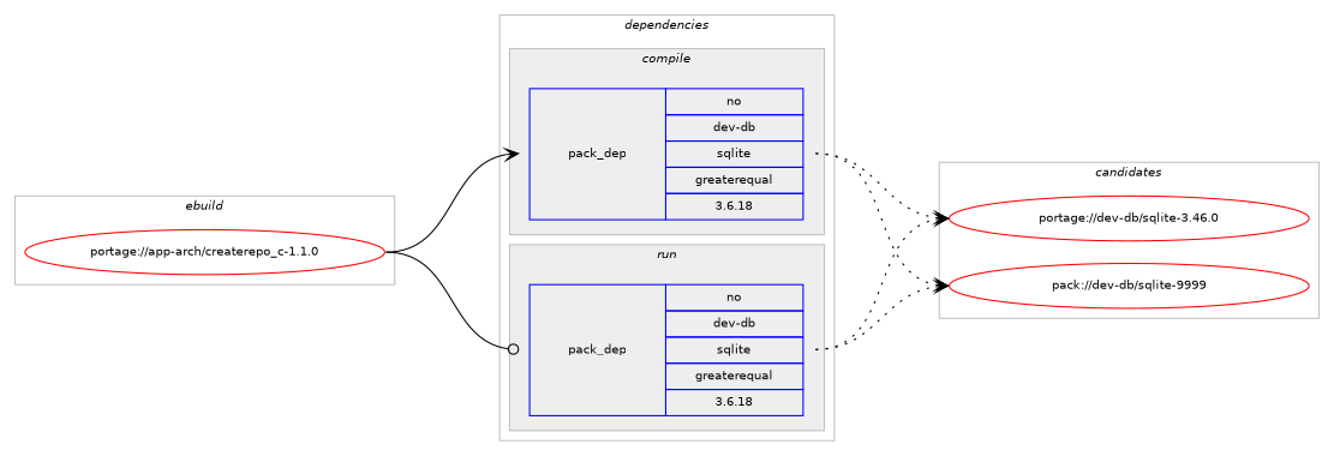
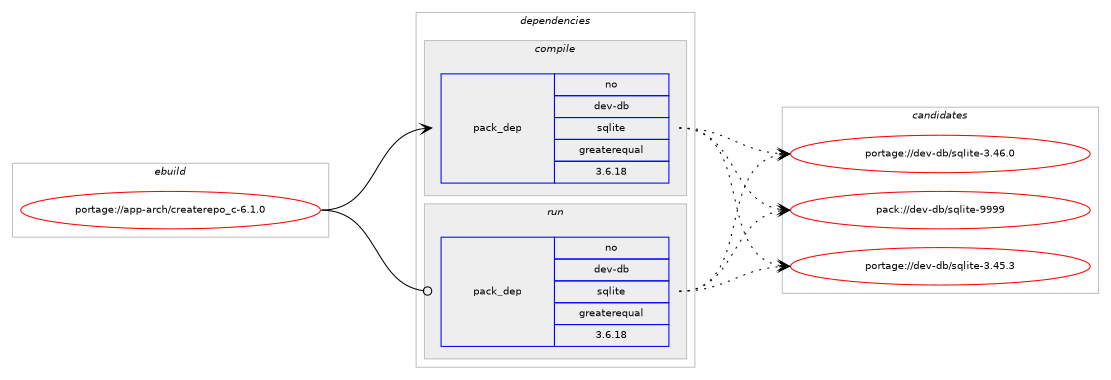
  digraph {
    compound=true
    concentrate=true
    fontname=Helvetica
    fontsize=10
    newrank=true
    rankdir=LR
    ranksep=1.5
    node [color=red fontname=Helvetica fontsize=10]
    edge [arrowhead=vee headport=w style=dotted tailport=e weight=100]
-   n1 [label="portage://app-arch/createrepo_c-1.1.0" width=4]
+   n1 [label="portage://app-arch/createrepo_c-6.1.0" width=4]
    n2 [color=blue label=<<TABLE BORDER="0" CELLBORDER="1" CELLSPACING="0" CELLPADDING="4" WIDTH="220"><TR><TD ROWSPAN="6" CELLPADDING="30">pack_dep</TD></TR><TR><TD WIDTH="110">no</TD></TR><TR><TD>dev-db</TD></TR><TR><TD>sqlite</TD></TR><TR><TD>greaterequal</TD></TR><TR><TD>3.6.18</TD></TR></TABLE>> shape=none]
    n3 [color=blue label=<<TABLE BORDER="0" CELLBORDER="1" CELLSPACING="0" CELLPADDING="4" WIDTH="220"><TR><TD ROWSPAN="6" CELLPADDING="30">pack_dep</TD></TR><TR><TD WIDTH="110">no</TD></TR><TR><TD>dev-db</TD></TR><TR><TD>sqlite</TD></TR><TR><TD>greaterequal</TD></TR><TR><TD>3.6.18</TD></TR></TABLE>> shape=none]
+   n4 [label="portage://dev-db/sqlite-3.45.3" width=4]
    n5 [label="portage://dev-db/sqlite-3.46.0" width=4]
    n6 [label="pack://dev-db/sqlite-9999" width=4]
    subgraph cluster_1 {
      color=gray
      label=<<i>ebuild</i>>
      rank=same
      n1
    }
    subgraph cluster_2 {
      color=gray
      label=<<i>dependencies</i>>
      subgraph cluster_3 {
        color=gray
        fillcolor="#eeeeee"
        label=<<i>compile</i>>
        style=filled
        subgraph sub_4 {
          color=gray
          fillcolor="#eeeeee"
          label=<<i>compile</i>>
          style=filled
          n2
        }
      }
      subgraph cluster_5 {
        color=gray
        fillcolor="#eeeeee"
        label=<<i>compile and run</i>>
        style=filled
      }
      subgraph cluster_6 {
        color=gray
        fillcolor="#eeeeee"
        label=<<i>run</i>>
        style=filled
        subgraph sub_7 {
          color=gray
          fillcolor="#eeeeee"
          label=<<i>run</i>>
          style=filled
          n3
        }
      }
    }
    subgraph cluster_8 {
      color=gray
      label=<<i>candidates</i>>
      rank=same
      subgraph sub_9 {
        color=black
        label=<<i>candidates</i>>
        nodesep=1
        rank=same
+       n4
        n5
        n6
      }
      subgraph sub_10 {
        color=black
        label=<<i>candidates</i>>
        nodesep=1
        rank=same
+       n4
        n5
        n6
      }
    }
    n1 -> n2 [style=solid weight=20]
    n1 -> n3 [arrowhead=odot style=solid weight=20]
+   n2 -> n4
    n2 -> n5
    n2 -> n6
+   n3 -> n4
    n3 -> n5
    n3 -> n6
  }
